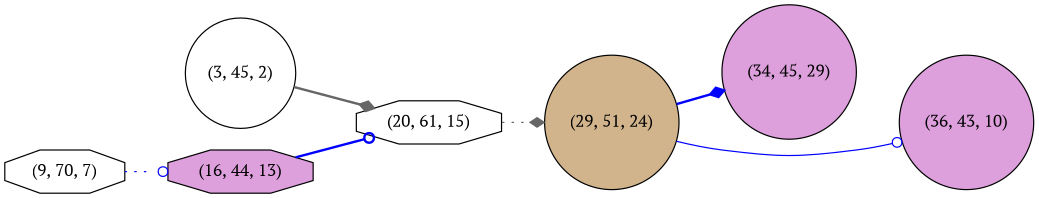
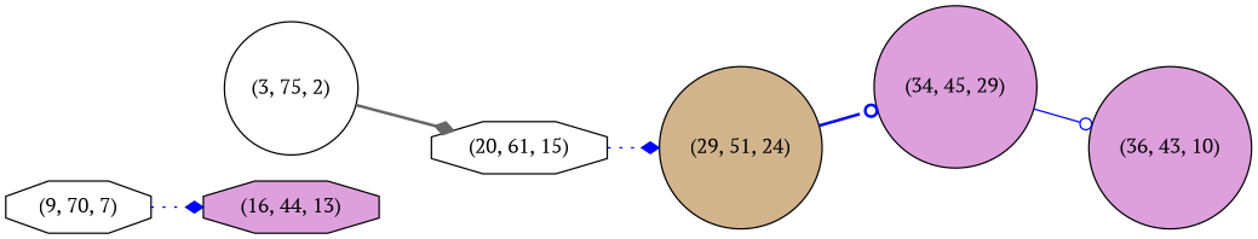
  digraph {
    fontname="PT Serif"
    rankdir=LR
    node [fillcolor=white fontname="PT Serif" shape=circle style=filled]
    edge [arrowhead=diamond color=blue fontname="PT Serif" style=bold]
    "(20, 61, 15)" [shape=octagon]
-   "(3, 75, 2)" [label="(3, 45, 2)"]
+   "(3, 75, 2)"
    "(9, 70, 7)" [shape=octagon]
    n4 [fillcolor=plum label="(16, 44, 13)" shape=octagon]
    "(29, 51, 24)" [fillcolor=tan]
    "(34, 45, 29)" [fillcolor=plum]
    n7 [fillcolor=plum label="(36, 43, 10)"]
-   "(20, 61, 15)" -> "(29, 51, 24)" [color=gray40 style=dotted]
+   "(20, 61, 15)" -> "(29, 51, 24)" [style=dotted]
    "(3, 75, 2)" -> "(20, 61, 15)" [color=gray40]
-   "(9, 70, 7)" -> n4 [arrowhead=odot style=dotted]
-   n4 -> "(20, 61, 15)" [arrowhead=odot]
-   "(29, 51, 24)" -> "(34, 45, 29)"
-   "(29, 51, 24)" -> n7 [arrowhead=odot style=solid]
+   "(9, 70, 7)" -> n4 [style=dotted]
+   "(29, 51, 24)" -> "(34, 45, 29)" [arrowhead=odot]
+   "(34, 45, 29)" -> n7 [arrowhead=odot style=solid]
  }
